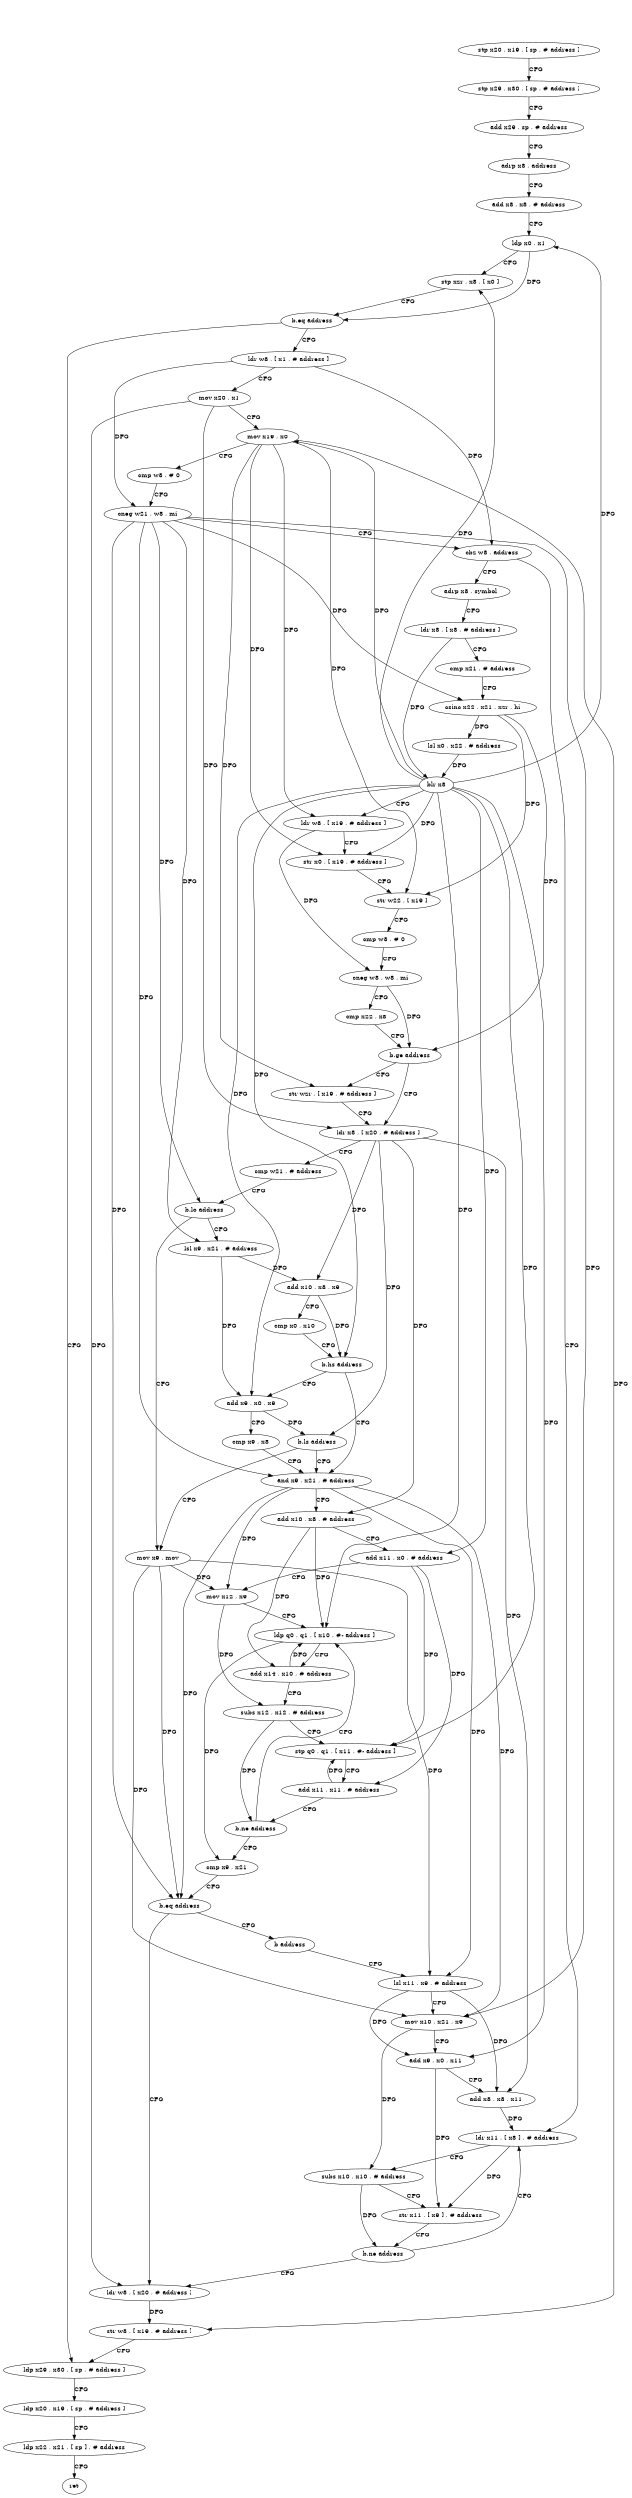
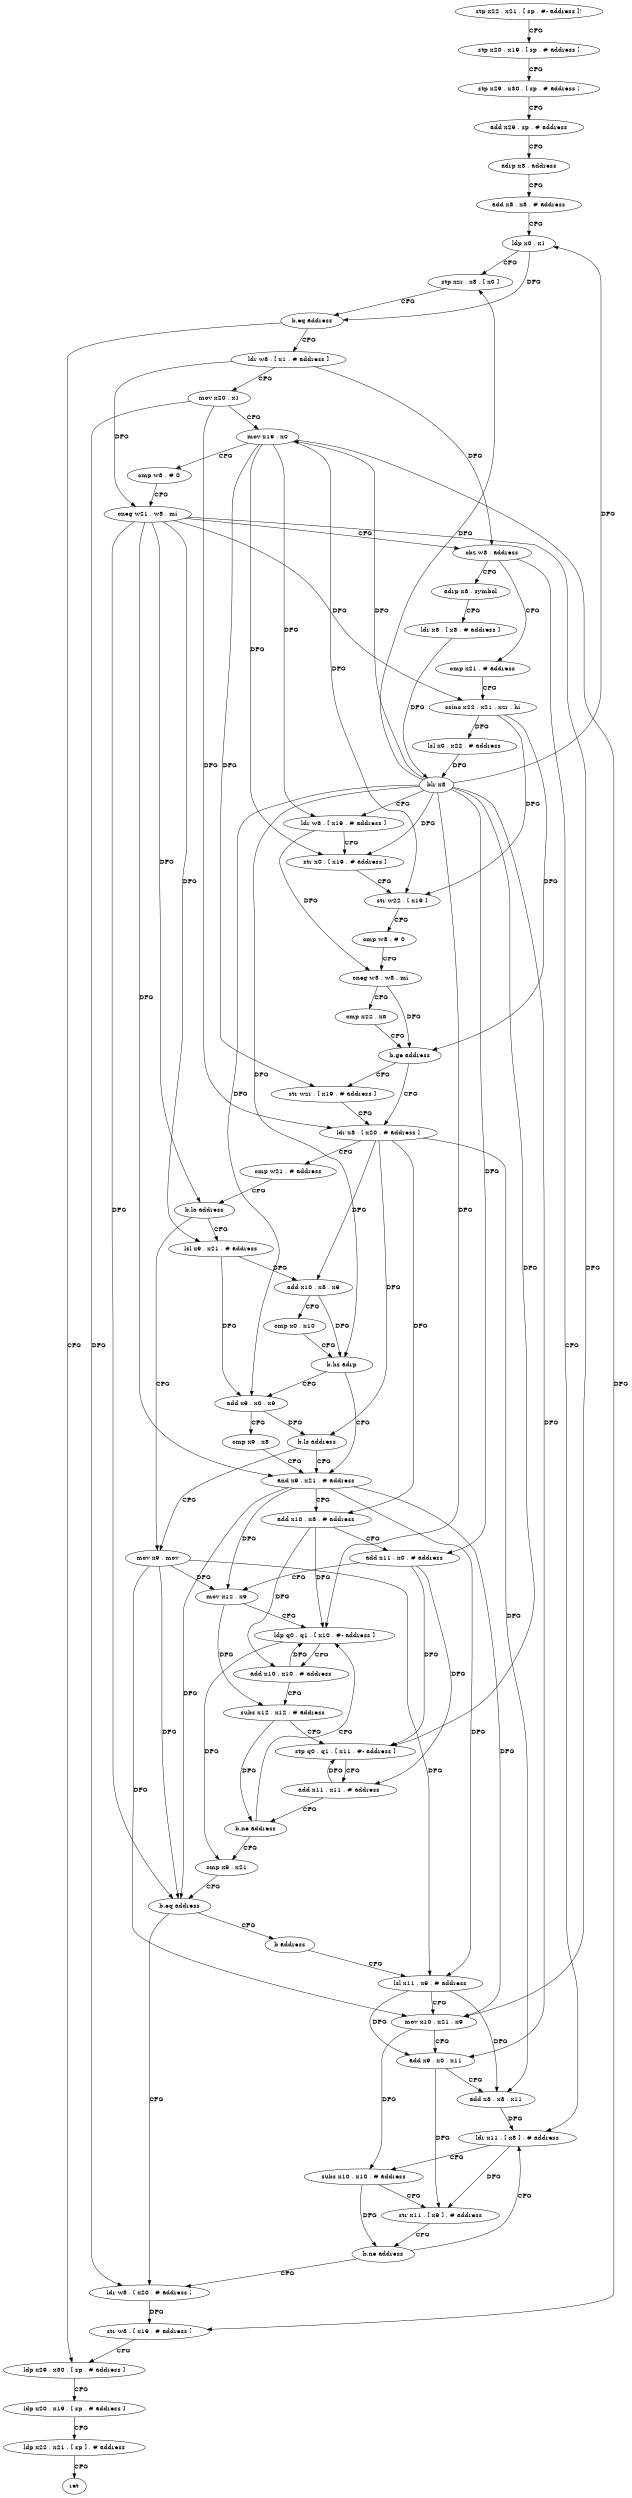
  digraph {
+   n1 [label="stp x22 , x21 , [ sp , #- address ]!"]
    n2 [label="stp x20 , x19 , [ sp , # address ]"]
    n3 [label="stp x29 , x30 , [ sp , # address ]"]
    n4 [label="add x29 , sp , # address"]
    n5 [label="adrp x8 , address"]
    n6 [label="add x8 , x8 , # address"]
    n7 [label="ldp x0 , x1"]
    n8 [label="stp xzr , x8 , [ x0 ]"]
    n9 [label="b.eq address"]
    n10 [label="ldp x29 , x30 , [ sp , # address ]"]
    n11 [label="ldr w8 , [ x1 , # address ]"]
    n12 [label="ldp x20 , x19 , [ sp , # address ]"]
    n13 [label="mov x20 , x1"]
    n14 [label="cneg w21 , w8 , mi"]
    n15 [label="cbz w8 , address"]
    n16 [label="ldp x22 , x21 , [ sp ] , # address"]
    n17 [label="mov x19 , x0"]
    n18 [label="ldr w8 , [ x20 , # address ]"]
    n19 [label="ldr x8 , [ x20 , # address ]"]
    n20 [label="csinc x22 , x21 , xzr , hi"]
    n21 [label="b.lo address"]
    n22 [label="lsl x9 , x21 , # address"]
    n23 [label="and x9 , x21 , # address"]
    n24 [label="b.eq address"]
    n25 [label="mov x10 , x21 , x9"]
    n26 [label="adrp x8 , symbol"]
    n27 [label="ldr x11 , [ x8 ] , # address"]
    n28 [label=ret]
    n29 [label="cmp w8 , # 0"]
    n30 [label="str w8 , [ x19 , # address ]"]
    n31 [label="ldr w8 , [ x19 , # address ]"]
    n32 [label="str x0 , [ x19 , # address ]"]
    n33 [label="str w22 , [ x19 ]"]
    n34 [label="str wzr , [ x19 , # address ]"]
    n35 [label="cmp w21 , # address"]
    n36 [label="add x10 , x8 , x9"]
    n37 [label="add x10 , x8 , # address"]
    n38 [label="b.ls address"]
    n39 [label="add x8 , x8 , x11"]
    n40 [label="cneg w8 , w8 , mi"]
    n41 [label="cmp w8 , # 0"]
    n42 [label="lsl x0 , x22 , # address"]
    n43 [label="b.ge address"]
    n44 [label="mov x9 , mov"]
    n45 [label="add x9 , x0 , x9"]
    n46 [label="lsl x11 , x9 , # address"]
    n47 [label="mov x12 , x9"]
    n48 [label="b address"]
    n49 [label="add x9 , x0 , x11"]
    n50 [label="subs x10 , x10 , # address"]
    n51 [label="ldr x8 , [ x8 , # address ]"]
    n52 [label="cmp x21 , # address"]
    n53 [label="blr x8"]
-   n54 [label="b.hs address"]
+   n54 [label="b.hs adrp"]
    n55 [label="add x11 , x0 , # address"]
    n56 [label="ldp q0 , q1 , [ x10 , #- address ]"]
    n57 [label="stp q0 , q1 , [ x11 , #- address ]"]
    n58 [label="cmp x9 , x8"]
    n59 [label="add x11 , x11 , # address"]
-   n60 [label="add x14 , x10 , # address"]
+   n60 [label="add x10 , x10 , # address"]
    n61 [label="cmp x9 , x21"]
    n62 [label="str x11 , [ x9 ] , # address"]
    n63 [label="cmp x22 , x8"]
    n64 [label="cmp x0 , x10"]
    n65 [label="subs x12 , x12 , # address"]
    n66 [label="b.ne address"]
    n67 [label="b.ne address"]
+   n1 -> n2 [label=CFG]
    n2 -> n3 [label=CFG]
    n3 -> n4 [label=CFG]
    n4 -> n5 [label=CFG]
    n5 -> n6 [label=CFG]
    n6 -> n7 [label=CFG]
    n7 -> n8 [label=CFG]
    n7 -> n9 [label=DFG]
    n8 -> n9 [label=CFG]
    n9 -> n10 [label=CFG]
    n9 -> n11 [label=CFG]
    n10 -> n12 [label=CFG]
    n11 -> n13 [label=CFG]
    n11 -> n14 [label=DFG]
    n11 -> n15 [label=DFG]
    n12 -> n16 [label=CFG]
    n13 -> n17 [label=CFG]
    n13 -> n18 [label=DFG]
    n13 -> n19 [label=DFG]
    n14 -> n15 [label=CFG]
    n14 -> n20 [label=DFG]
    n14 -> n21 [label=DFG]
    n14 -> n22 [label=DFG]
    n14 -> n23 [label=DFG]
    n14 -> n24 [label=DFG]
    n14 -> n25 [label=DFG]
    n15 -> n26 [label=CFG]
    n15 -> n27 [label=CFG]
    n16 -> n28 [label=CFG]
    n17 -> n29 [label=CFG]
    n17 -> n30 [label=DFG]
    n17 -> n31 [label=DFG]
    n17 -> n32 [label=DFG]
    n17 -> n33 [label=DFG]
    n17 -> n34 [label=DFG]
    n18 -> n30 [label=DFG]
    n19 -> n35 [label=CFG]
    n19 -> n36 [label=DFG]
    n19 -> n37 [label=DFG]
    n19 -> n38 [label=DFG]
    n19 -> n39 [label=DFG]
    n20 -> n33 [label=DFG]
    n20 -> n42 [label=DFG]
    n20 -> n43 [label=DFG]
    n21 -> n22 [label=CFG]
    n21 -> n44 [label=CFG]
    n22 -> n36 [label=DFG]
    n22 -> n45 [label=DFG]
    n23 -> n24 [label=DFG]
    n23 -> n25 [label=DFG]
    n23 -> n37 [label=CFG]
    n23 -> n46 [label=DFG]
    n23 -> n47 [label=DFG]
    n24 -> n18 [label=CFG]
    n24 -> n48 [label=CFG]
    n25 -> n49 [label=CFG]
    n25 -> n50 [label=DFG]
    n26 -> n51 [label=CFG]
    n27 -> n50 [label=CFG]
    n27 -> n62 [label=DFG]
    n29 -> n14 [label=CFG]
    n30 -> n10 [label=CFG]
    n31 -> n32 [label=CFG]
    n31 -> n40 [label=DFG]
    n32 -> n33 [label=CFG]
    n33 -> n41 [label=CFG]
    n34 -> n19 [label=CFG]
    n35 -> n21 [label=CFG]
    n36 -> n54 [label=DFG]
    n36 -> n64 [label=CFG]
    n37 -> n55 [label=CFG]
    n37 -> n56 [label=DFG]
    n37 -> n60 [label=DFG]
    n38 -> n23 [label=CFG]
    n38 -> n44 [label=CFG]
    n39 -> n27 [label=DFG]
    n40 -> n43 [label=DFG]
    n40 -> n63 [label=CFG]
    n41 -> n40 [label=CFG]
    n42 -> n53 [label=DFG]
    n43 -> n19 [label=CFG]
    n43 -> n34 [label=CFG]
    n44 -> n24 [label=DFG]
    n44 -> n25 [label=DFG]
    n44 -> n46 [label=DFG]
    n44 -> n47 [label=DFG]
    n45 -> n38 [label=DFG]
    n45 -> n58 [label=CFG]
    n46 -> n25 [label=CFG]
    n46 -> n39 [label=DFG]
    n46 -> n49 [label=DFG]
    n47 -> n56 [label=CFG]
    n47 -> n65 [label=DFG]
    n48 -> n46 [label=CFG]
    n49 -> n39 [label=CFG]
    n49 -> n62 [label=DFG]
    n50 -> n62 [label=CFG]
    n50 -> n66 [label=DFG]
-   n51 -> n52 [label=CFG]
+   n15 -> n52 [label=CFG]
    n51 -> n53 [label=DFG]
    n52 -> n20 [label=CFG]
    n53 -> n7 [label=DFG]
    n53 -> n8 [label=DFG]
    n53 -> n17 [label=DFG]
    n53 -> n31 [label=CFG]
    n53 -> n32 [label=DFG]
    n53 -> n45 [label=DFG]
    n53 -> n49 [label=DFG]
    n53 -> n54 [label=DFG]
    n53 -> n55 [label=DFG]
    n53 -> n56 [label=DFG]
    n53 -> n57 [label=DFG]
    n54 -> n23 [label=CFG]
    n54 -> n45 [label=CFG]
    n55 -> n47 [label=CFG]
    n55 -> n57 [label=DFG]
    n55 -> n59 [label=DFG]
    n56 -> n60 [label=CFG]
    n56 -> n61 [label=DFG]
    n57 -> n59 [label=CFG]
    n58 -> n23 [label=CFG]
    n59 -> n57 [label=DFG]
    n59 -> n67 [label=CFG]
    n60 -> n56 [label=DFG]
    n60 -> n65 [label=CFG]
    n61 -> n24 [label=CFG]
    n62 -> n66 [label=CFG]
    n63 -> n43 [label=CFG]
    n64 -> n54 [label=CFG]
    n65 -> n57 [label=CFG]
    n65 -> n67 [label=DFG]
    n66 -> n18 [label=CFG]
    n66 -> n27 [label=CFG]
    n67 -> n56 [label=CFG]
    n67 -> n61 [label=CFG]
  }
